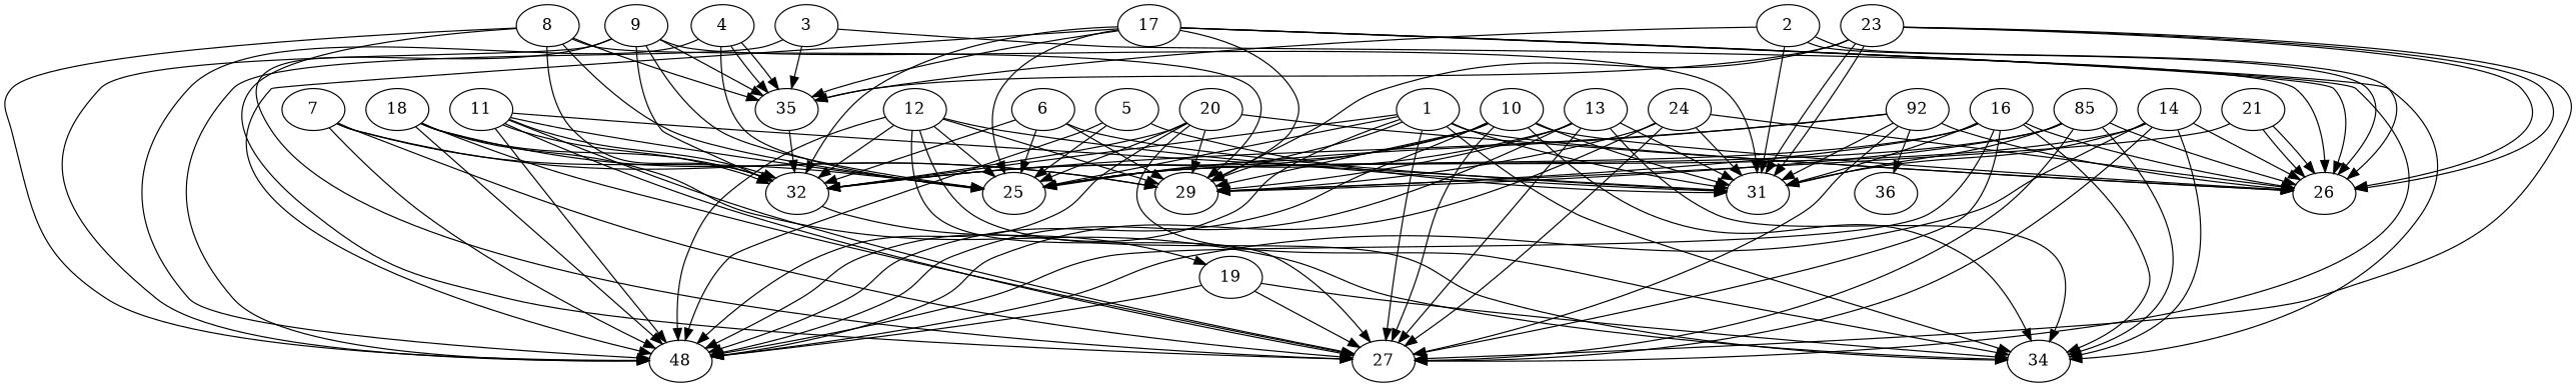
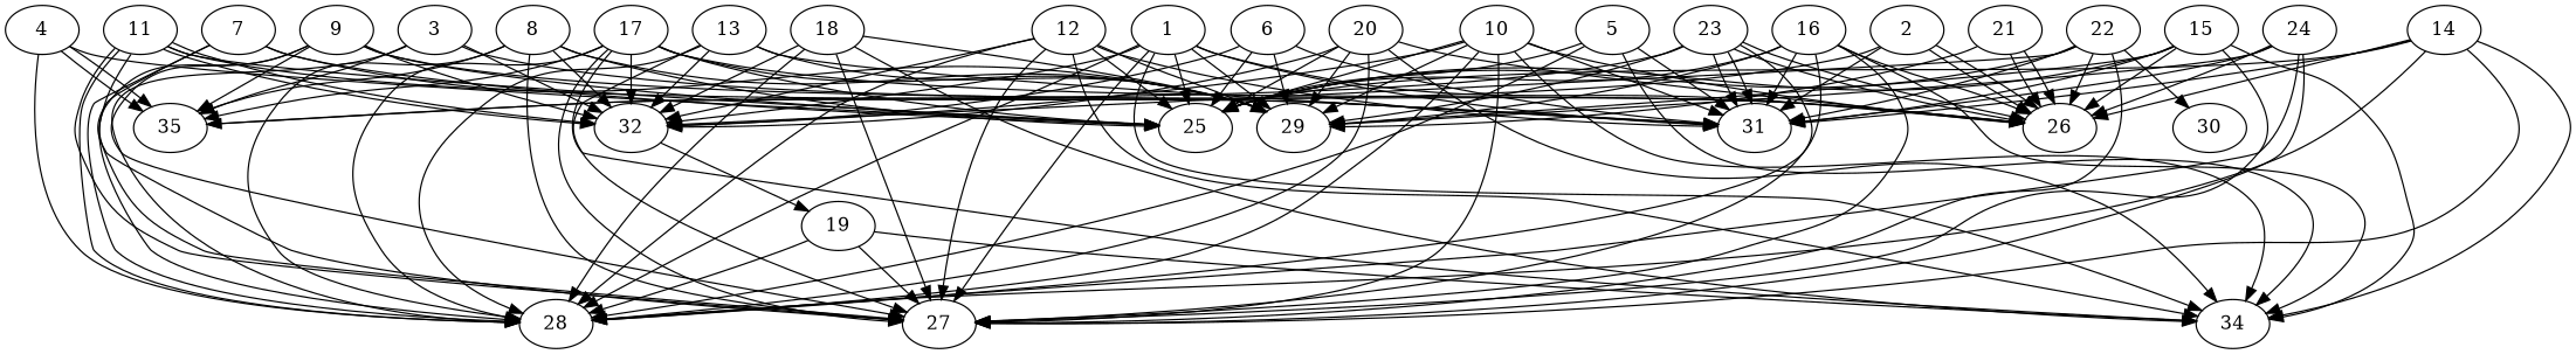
  digraph {
    node [alpha=0.19]
    1 [alpha=0.16 expect_size=52073472]
    25 [alpha=0.02 expect_size=49516544]
    26 [alpha=0.11 expect_size=15883264]
    27 [alpha=0.05 expect_size=11453440]
-   28 [expect_size=45323264 label=48]
+   28 [expect_size=45323264]
    29 [alpha=0.14 expect_size=37988352]
    31 [alpha=0.03 expect_size=30256128]
    32 [alpha=0.00 expect_size=32407552]
    34 [expect_size=32914432]
    19 [alpha=0.04 expect_size=7414784]
    2 [alpha=0.15 expect_size=10695680]
    35 [alpha=0.12 expect_size=50807808]
    3 [alpha=0.17 expect_size=20593664]
    4 [alpha=0.15 expect_size=9427968]
    5 [alpha=0.10 expect_size=41866240]
    6 [alpha=0.03 expect_size=39376896]
    7 [expect_size=16575488]
    8 [alpha=0.09 expect_size=7362560]
    9 [alpha=0.04 expect_size=51941376]
    10 [alpha=0.17 expect_size=30776320]
    11 [alpha=0.06 expect_size=48983040]
    12 [alpha=0.05 expect_size=38604800]
    13 [alpha=0.20 expect_size=25878528]
    14 [alpha=0.06 expect_size=18555904]
-   15 [alpha=0.06 expect_size=6886400 label=85]
+   15 [alpha=0.06 expect_size=6886400]
    16 [alpha=0.18 expect_size=29465600]
    17 [alpha=0.14 expect_size=35894272]
    18 [alpha=0.17 expect_size=33692672]
    20 [alpha=0.13 expect_size=17176576]
    21 [alpha=0.01 expect_size=10149888]
-   22 [alpha=0.12 expect_size=25015296 label=92]
-   30 [expect_size=47727616 label=36]
+   22 [alpha=0.12 expect_size=25015296]
+   30 [expect_size=47727616]
    23 [alpha=0.09 expect_size=36409344]
    24 [alpha=0.08 expect_size=35832832]
    1 -> 25
    1 -> 26
    1 -> 27
    1 -> 28
    1 -> 29
    1 -> 31
    1 -> 32
    1 -> 34
    32 -> 19
    19 -> 27
    19 -> 28
    19 -> 34
    2 -> 26
    2 -> 26
    2 -> 31
    2 -> 35
    3 -> 26
    3 -> 28
-   35 -> 32
+   3 -> 32
    3 -> 35
    4 -> 25
    4 -> 28
    4 -> 35
    4 -> 35
    5 -> 25
    5 -> 28
    5 -> 31
    6 -> 25
    6 -> 29
    6 -> 31
    6 -> 32
    7 -> 25
    7 -> 27
    7 -> 28
    7 -> 29
    8 -> 25
    8 -> 27
    8 -> 28
    8 -> 29
    8 -> 32
    8 -> 35
    9 -> 25
    9 -> 27
    9 -> 28
    9 -> 31
    9 -> 32
    9 -> 35
    10 -> 25
    10 -> 26
    10 -> 27
    10 -> 28
    10 -> 29
    10 -> 31
    10 -> 32
    10 -> 34
    11 -> 25
    11 -> 27
    11 -> 27
    11 -> 28
    11 -> 31
    11 -> 32
    11 -> 32
    12 -> 25
    12 -> 27
    12 -> 28
    12 -> 29
    12 -> 31
    12 -> 32
    12 -> 34
    13 -> 27
    13 -> 28
    13 -> 29
    13 -> 31
    13 -> 32
-   13 -> 34
+   5 -> 34
    14 -> 25
    14 -> 26
    14 -> 27
    14 -> 28
    14 -> 31
    14 -> 34
    15 -> 25
    15 -> 26
    15 -> 27
    15 -> 29
    15 -> 31
    15 -> 34
    16 -> 25
    16 -> 26
    16 -> 27
    16 -> 28
    16 -> 29
    16 -> 31
    16 -> 34
    17 -> 25
    17 -> 26
    17 -> 27
    17 -> 28
    17 -> 29
    17 -> 32
    17 -> 34
    17 -> 35
    18 -> 27
    18 -> 28
    18 -> 29
    18 -> 32
    18 -> 34
    20 -> 25
    20 -> 26
    20 -> 28
    20 -> 29
    20 -> 32
    20 -> 34
    21 -> 26
    21 -> 26
    21 -> 29
    22 -> 25
    22 -> 26
    22 -> 27
    22 -> 31
    22 -> 32
    22 -> 30
    23 -> 26
    23 -> 26
    23 -> 27
    23 -> 29
    23 -> 31
    23 -> 31
    23 -> 35
    24 -> 26
    24 -> 27
    24 -> 28
    24 -> 29
    24 -> 31
  }
